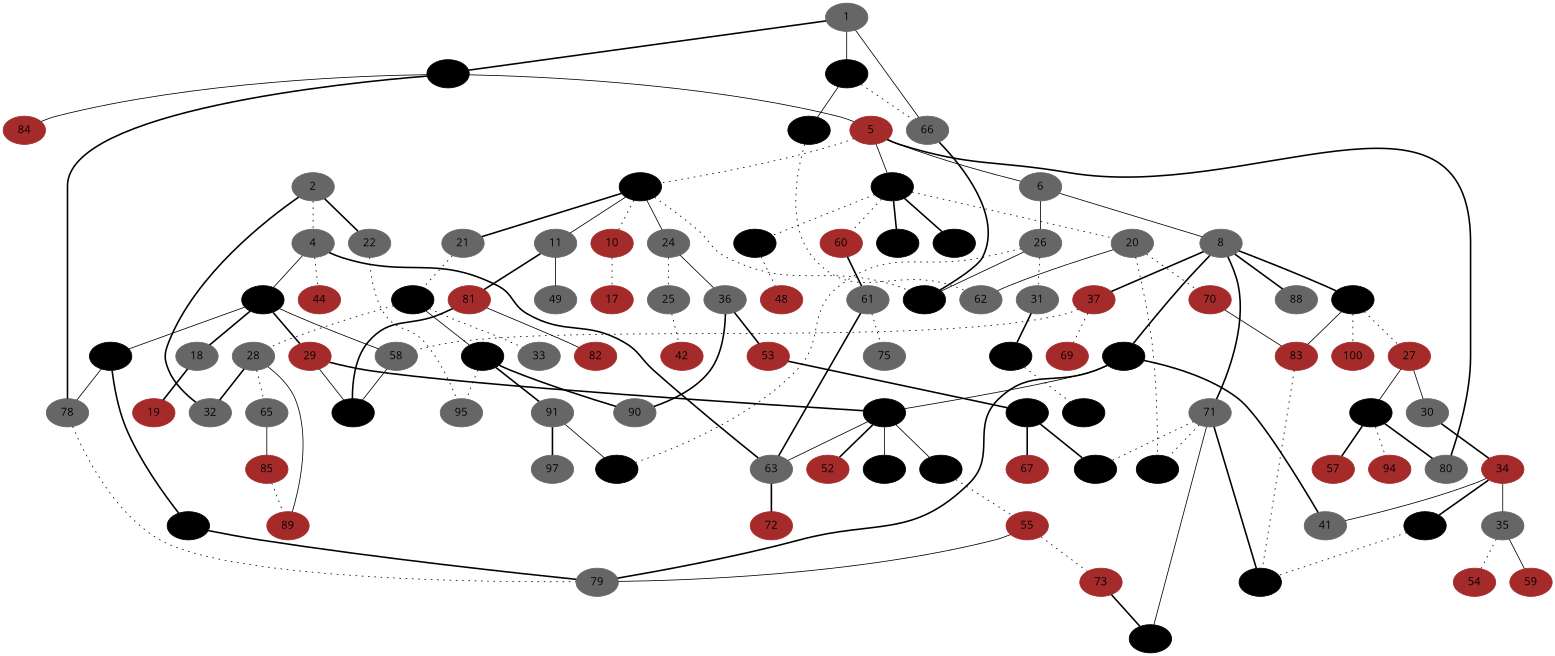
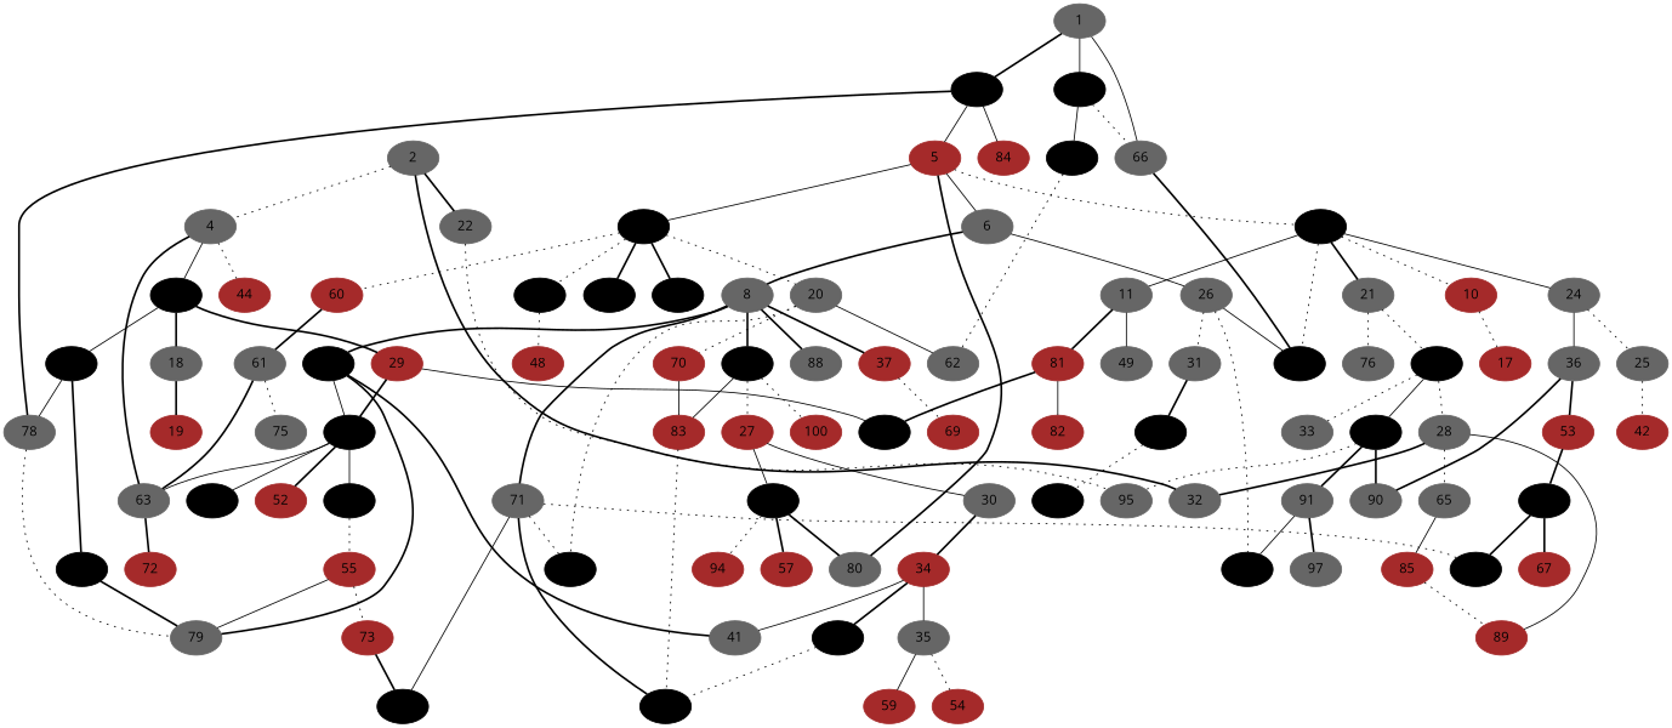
  graph {
    fontname="Open Sans"
    node [color=gray40 fontname="Open Sans" style=filled]
    edge [fontname="Open Sans" style=bold]
    3 [color=black]
    1
    15 [color=black]
    66
    2
    4
    22
    32
    5 [color=brown]
    78
    84 [color=brown]
    47 [color=black]
    14 [color=black]
    44 [color=brown]
    63
    95
    6
    7 [color=black]
    9 [color=black]
    80
    79
    18
    29 [color=brown]
    50 [color=black]
-   58
    72 [color=brown]
    8
    26
    10 [color=brown]
    11
    21
    24
    74 [color=black]
    13 [color=black]
    20
    43 [color=black]
    60 [color=brown]
    77 [color=black]
    12 [color=black]
    16 [color=black]
    37 [color=brown]
    71
    88
    31
    93 [color=black]
    17 [color=brown]
    49
    81 [color=brown]
    23 [color=black]
+   76
    25
    36
    38 [color=black]
    41
    27 [color=brown]
    83 [color=brown]
    100 [color=brown]
    69 [color=brown]
    92 [color=black]
    87 [color=black]
    98 [color=black]
    99 [color=black]
    62
    70 [color=brown]
    48 [color=brown]
    61
    86 [color=black]
    82 [color=brown]
    45 [color=black]
    52 [color=brown]
    68 [color=black]
    19 [color=brown]
    51 [color=black]
    30
    40 [color=black]
    28
    33
    46 [color=black]
    65
    89 [color=brown]
    90
    91
    42 [color=brown]
    53 [color=brown]
    39 [color=black]
    34 [color=brown]
    57 [color=brown]
    94 [color=brown]
    85 [color=brown]
    35
    96 [color=black]
    64 [color=black]
    54 [color=brown]
    59 [color=brown]
    56 [color=black]
    55 [color=brown]
    73 [color=brown]
    97
    67 [color=brown]
    75
    3 -- 5 [style=solid]
    3 -- 78
    3 -- 84 [style=solid]
    1 -- 3
    1 -- 15 [style=solid]
    1 -- 66 [style=solid]
    15 -- 66 [style=dotted]
    15 -- 47 [style=solid]
    66 -- 74
    2 -- 4 [style=dotted]
    2 -- 22
    2 -- 32
    4 -- 14 [style=solid]
    4 -- 44 [style=dotted]
    4 -- 63
    22 -- 95 [style=dotted]
    5 -- 6 [style=solid]
    5 -- 7 [style=dotted]
    5 -- 9 [style=solid]
    5 -- 80
    78 -- 79 [style=dotted]
    47 -- 62 [style=dotted]
    14 -- 18
    14 -- 29
    14 -- 50 [style=solid]
-   14 -- 58 [style=solid]
    63 -- 72
-   6 -- 8 [style=solid]
+   6 -- 8
    6 -- 26 [style=solid]
    7 -- 10 [style=dotted]
    7 -- 11 [style=solid]
    7 -- 21
    7 -- 24 [style=solid]
    7 -- 74 [style=dotted]
    9 -- 13
    9 -- 20 [style=dotted]
    9 -- 43 [style=dotted]
    9 -- 60 [style=dotted]
    9 -- 77
    18 -- 19
    29 -- 38
    29 -- 86 [style=solid]
    50 -- 78 [style=solid]
    50 -- 51
-   58 -- 86 [style=solid]
    8 -- 12
    8 -- 16
    8 -- 37
    8 -- 71
    8 -- 88
    26 -- 74 [style=solid]
    26 -- 31 [style=dotted]
    26 -- 93 [style=dotted]
    10 -- 17 [style=dotted]
    11 -- 49 [style=solid]
    11 -- 81
    21 -- 23 [style=dotted]
+   21 -- 76 [style=dotted]
    24 -- 25 [style=dotted]
    24 -- 36 [style=solid]
    20 -- 92 [style=dotted]
    20 -- 62 [style=solid]
    20 -- 70 [style=dotted]
    43 -- 48 [style=dotted]
    60 -- 61
    12 -- 79
    12 -- 38 [style=solid]
    12 -- 41
    16 -- 27 [style=dotted]
    16 -- 83 [style=solid]
    16 -- 100 [style=dotted]
-   37 -- 58 [style=dotted]
    37 -- 69 [style=dotted]
    71 -- 92 [style=dotted]
    71 -- 87 [style=dotted]
    71 -- 98 [style=solid]
    71 -- 99
    31 -- 39
    81 -- 86
    81 -- 82 [style=solid]
    23 -- 28 [style=dotted]
    23 -- 33 [style=dotted]
    23 -- 46 [style=solid]
    25 -- 42 [style=dotted]
    36 -- 90
    36 -- 53
    38 -- 63 [style=solid]
    38 -- 45 [style=solid]
    38 -- 52
    38 -- 68 [style=solid]
    27 -- 30 [style=solid]
    27 -- 40 [style=solid]
    83 -- 99 [style=dotted]
    70 -- 83 [style=solid]
    61 -- 63
    61 -- 75 [style=dotted]
    45 -- 55 [style=dotted]
    51 -- 79
    30 -- 34
    40 -- 80
    40 -- 57
    40 -- 94 [style=dotted]
    28 -- 32
    28 -- 65 [style=dotted]
    28 -- 89 [style=solid]
    46 -- 95 [style=dotted]
    46 -- 90
    46 -- 91
    65 -- 85 [style=solid]
    91 -- 93 [style=solid]
    91 -- 97
    53 -- 56
    39 -- 64 [style=dotted]
    34 -- 41 [style=solid]
    34 -- 35 [style=solid]
    34 -- 96
    85 -- 89 [style=dotted]
    35 -- 54 [style=dotted]
    35 -- 59 [style=solid]
    96 -- 99 [style=dotted]
    56 -- 87
    56 -- 67
    55 -- 79 [style=solid]
    55 -- 73 [style=dotted]
    73 -- 98
  }
